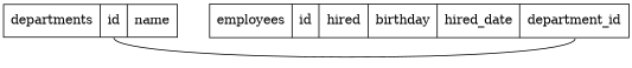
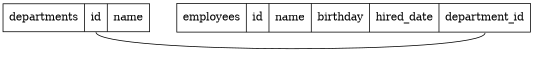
  digraph {
    rankdir=LR
    node [shape=record]
-   n1 [label="{employees|id|hired|birthday|hired_date|<department_id>department_id}"]
+   n1 [label="{employees|id|name|birthday|hired_date|<department_id>department_id}"]
    n2 [label="{departments|<id>id|name}"]
    n2 -> n1 [dir=none headport=department_id tailport=id]
  }
